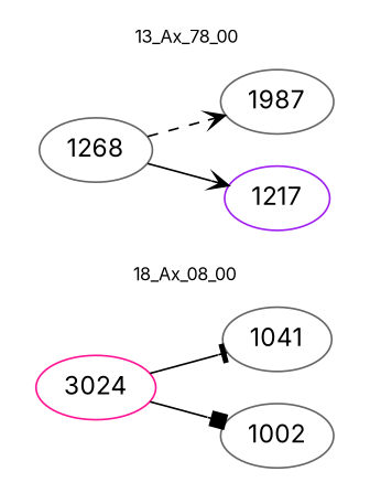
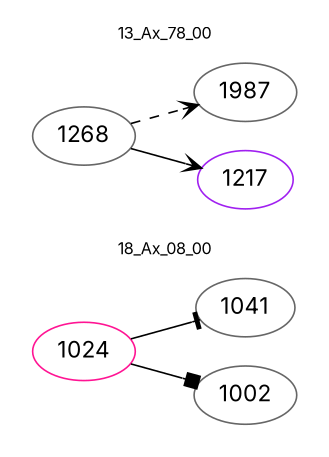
  digraph {
    fontname=Inter
    rankdir=LR
    node [color=gray40 fontname=Inter]
    edge [arrowhead=vee color=black fontname=Inter style=solid]
-   n1 [color=deeppink label=3024]
+   n1 [color=deeppink label=1024]
    n2 [label=1002]
    n3 [label=1041]
    n4 [label=1268]
    n5 [color=purple label=1217]
    n6 [label=1987]
    subgraph cluster_1 {
      color=white
      fontsize=10
      label="18_Ax_08_00"
      n1
      n2
      n3
    }
    subgraph cluster_2 {
      color=white
      fontsize=10
      label="13_Ax_78_00"
      n4
      n5
      n6
    }
    n1 -> n2 [arrowhead=box]
    n1 -> n3 [arrowhead=tee]
    n4 -> n5
    n4 -> n6 [style=dashed]
  }
